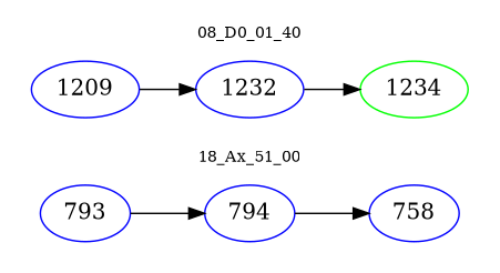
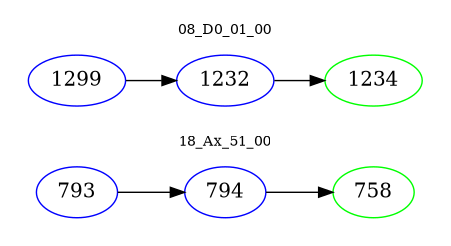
  digraph {
    rankdir=LR
    node [color=blue]
    edge [color=black]
    n1 [label=793]
    n2 [label=794]
-   n3 [label=758]
-   n4 [label=1209]
+   n3 [color=green label=758]
+   n4 [label=1299]
    n5 [label=1232]
    n6 [color=green label=1234]
    subgraph cluster_1 {
      color=white
      fontsize=10
      label="18_Ax_51_00"
      n1
      n2
      n3
    }
    subgraph cluster_2 {
      color=white
      fontsize=10
-     label="08_D0_01_40"
+     label="08_D0_01_00"
      n4
      n5
      n6
    }
    n1 -> n2
    n2 -> n3
    n4 -> n5
    n5 -> n6
  }
